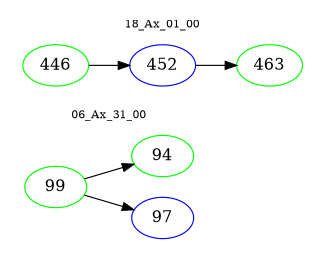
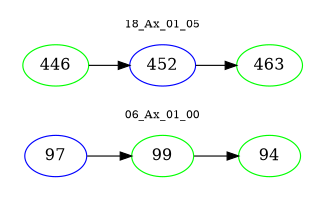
  digraph {
    rankdir=LR
    node [color=green]
    edge [color=black]
    n1 [color=blue label=97]
    n2 [label=94]
    n3 [label=99]
    n4 [color=blue label=452]
    n5 [label=446]
    n6 [label=463]
    subgraph cluster_1 {
      color=white
      fontsize=10
-     label="06_Ax_31_00"
+     label="06_Ax_01_00"
      n1
      n2
      n3
    }
    subgraph cluster_2 {
      color=white
      fontsize=10
-     label="18_Ax_01_00"
+     label="18_Ax_01_05"
      n4
      n5
      n6
    }
-   n3 -> n1
+   n1 -> n3
    n3 -> n2
    n4 -> n6
    n5 -> n4
  }
